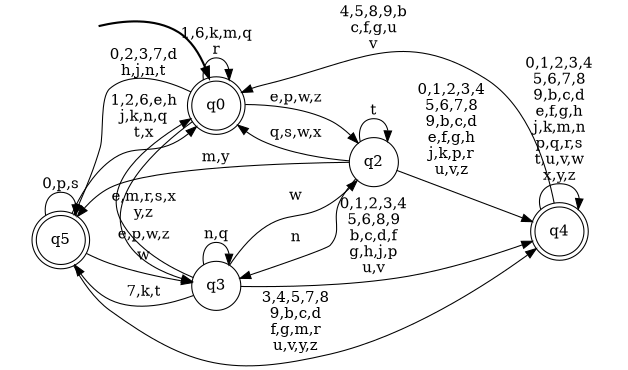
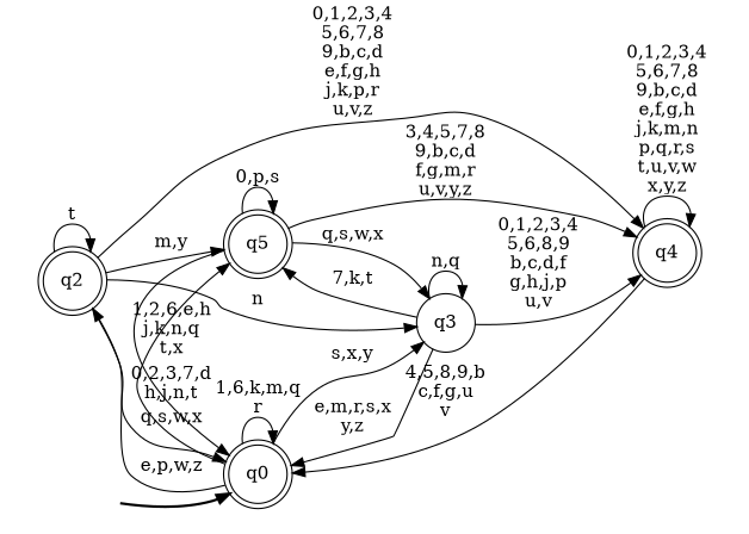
  digraph {
    rankdir=LR
    node [shape=doublecircle style=filled color=black fillcolor=white]
    __start0 [height=0 shape=none style=invis width=0 color="" fillcolor=""]
    n2 [label=q0]
    n3 [label=q5 style="rounded,filled"]
-   n4 [label=q2 shape=circle]
+   n4 [label=q2]
    n5 [label=q3 shape=circle style="rounded,filled"]
    n6 [label=q4]
    subgraph cluster_1 {
      nodesep=0.15
      ranksep=0.15
      style=invis
      __start0
      n2
    }
    __start0 -> n2 [penwidth=2]
    n2 -> n2 [label="1,6,k,m,q\nr"]
    n2 -> n3 [label="0,2,3,7,d\nh,j,n,t"]
    n2 -> n4 [label="e,p,w,z"]
-   n2 -> n5 [label="e,p,w,z"]
+   n2 -> n5 [label="s,x,y"]
    n3 -> n2 [label="1,2,6,e,h\nj,k,n,q\nt,x"]
    n3 -> n3 [label="0,p,s"]
-   n3 -> n5 [label=w]
+   n3 -> n5 [label="q,s,w,x"]
    n3 -> n6 [label="3,4,5,7,8\n9,b,c,d\nf,g,m,r\nu,v,y,z"]
    n4 -> n2 [label="q,s,w,x"]
    n4 -> n3 [label="m,y"]
    n4 -> n4 [label=t]
    n4 -> n5 [label=n]
    n4 -> n6 [label="0,1,2,3,4\n5,6,7,8\n9,b,c,d\ne,f,g,h\nj,k,p,r\nu,v,z"]
    n5 -> n2 [label="e,m,r,s,x\ny,z"]
    n5 -> n3 [label="7,k,t"]
-   n5 -> n4 [label=w]
    n5 -> n5 [label="n,q"]
    n5 -> n6 [label="0,1,2,3,4\n5,6,8,9\nb,c,d,f\ng,h,j,p\nu,v"]
    n6 -> n2 [label="4,5,8,9,b\nc,f,g,u\nv"]
    n6 -> n6 [label="0,1,2,3,4\n5,6,7,8\n9,b,c,d\ne,f,g,h\nj,k,m,n\np,q,r,s\nt,u,v,w\nx,y,z"]
  }
